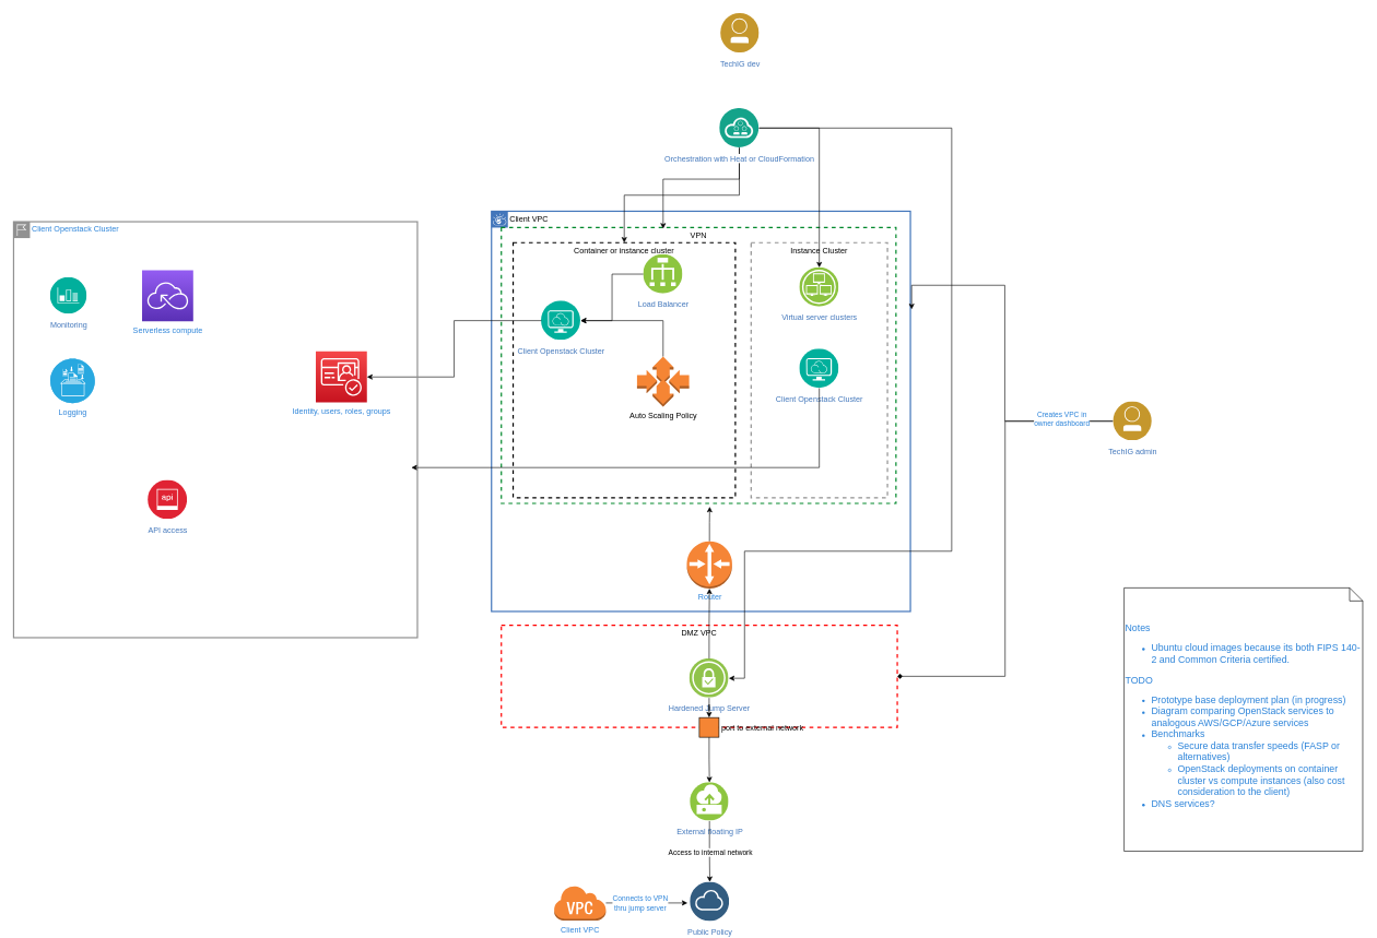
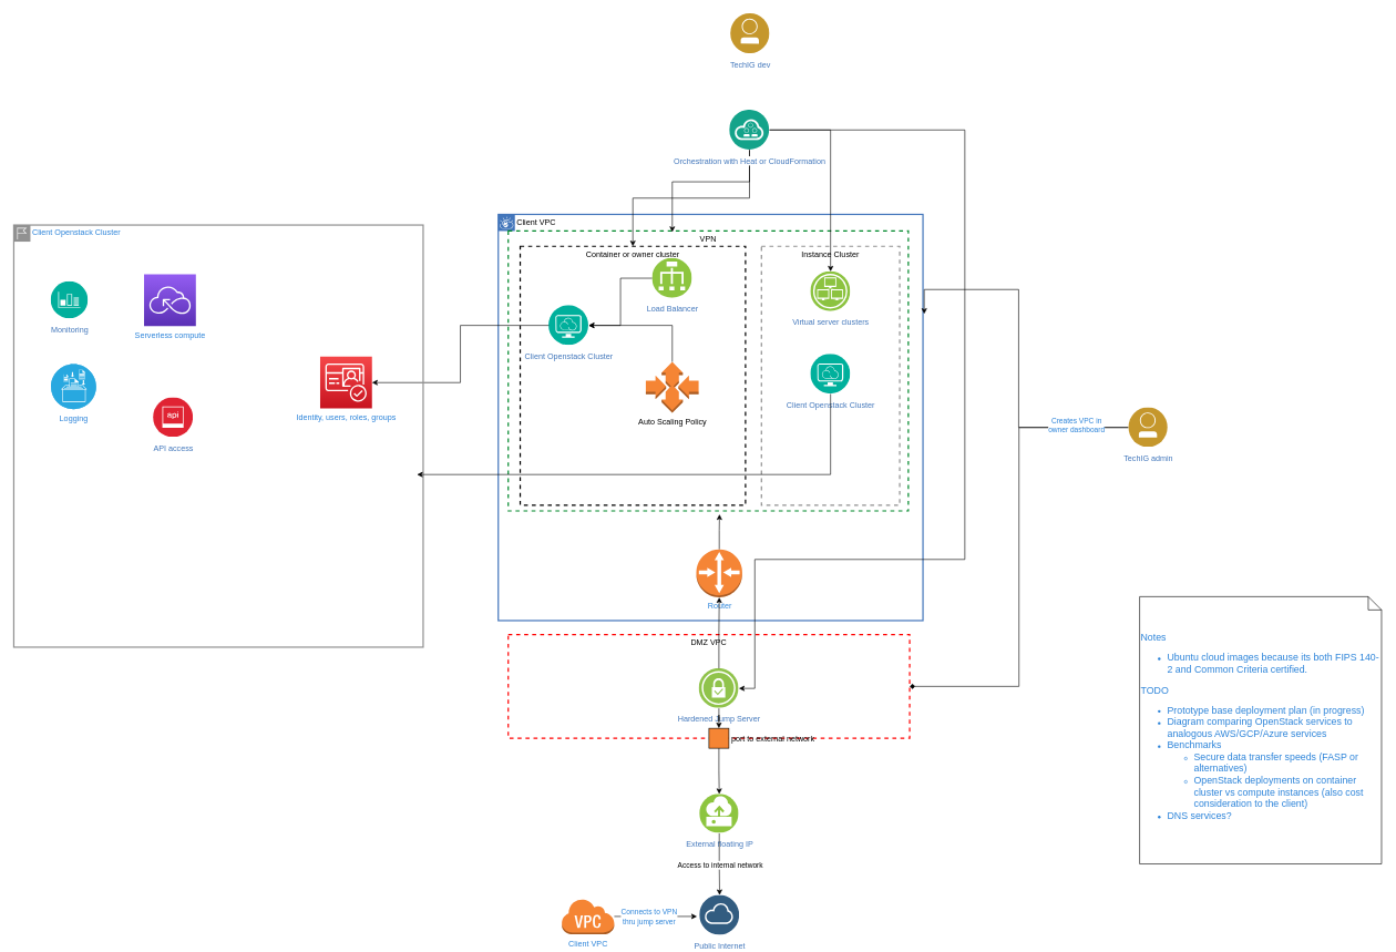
  <mxCell id="0" />
  <mxCell id="1" parent="0" />
  <mxCell id="2" value="Client VPC" style="shape=mxgraph.ibm.box;prType=vpc;fontStyle=0;verticalAlign=top;align=left;spacingLeft=32;spacingTop=4;fillColor=none;rounded=0;whiteSpace=wrap;html=1;strokeColor=#4376BB;strokeWidth=2;dashed=0;container=1;spacing=-4;collapsible=0;expand=0;recursiveResize=0;" parent="1" vertex="1"><mxGeometry x="749" y="322" width="639" height="611" as="geometry" /></mxCell>
  <mxCell id="3" value="VPN" style="fontStyle=0;verticalAlign=top;align=center;spacingTop=-2;fillColor=none;rounded=0;whiteSpace=wrap;html=1;strokeColor=#00882B;strokeWidth=2;dashed=1;container=1;collapsible=0;expand=0;recursiveResize=0;" parent="2" vertex="1"><mxGeometry x="15" y="25" width="602" height="421" as="geometry" /></mxCell>
  <mxCell id="4" value="Instance Cluster" style="fontStyle=0;verticalAlign=top;align=center;spacingTop=-2;fillColor=none;rounded=0;whiteSpace=wrap;html=1;strokeColor=#919191;strokeWidth=2;dashed=1;container=1;collapsible=0;expand=0;recursiveResize=0;" parent="3" vertex="1"><mxGeometry x="381" y="23" width="208" height="389.5" as="geometry" /></mxCell>
  <mxCell id="5" value="Virtual server clusters" style="aspect=fixed;perimeter=ellipsePerimeter;html=1;align=center;shadow=0;dashed=0;fontColor=#4277BB;labelBackgroundColor=#ffffff;fontSize=12;spacingTop=3;image;image=img/lib/ibm/infrastructure/infrastructure_services.svg;" parent="4" vertex="1"><mxGeometry x="74" y="38" width="60" height="60" as="geometry" /></mxCell>
  <mxCell id="6" value="Client Openstack Cluster" style="aspect=fixed;perimeter=ellipsePerimeter;html=1;align=center;shadow=0;dashed=0;fontColor=#4277BB;labelBackgroundColor=#ffffff;fontSize=12;spacingTop=3;image;image=img/lib/ibm/management/provider_cloud_portal_service.svg;" vertex="1" parent="4"><mxGeometry x="74" y="162" width="60" height="60" as="geometry" /></mxCell>
- <mxCell id="7" value="Container or instance cluster" style="fontStyle=0;verticalAlign=top;align=center;spacingTop=-2;rounded=0;whiteSpace=wrap;html=1;strokeWidth=2;dashed=1;container=1;collapsible=0;expand=0;recursiveResize=0;" parent="3" vertex="1"><mxGeometry x="18" y="23" width="339" height="389.5" as="geometry" /></mxCell>
+ <mxCell id="7" value="Container or owner cluster" style="fontStyle=0;verticalAlign=top;align=center;spacingTop=-2;rounded=0;whiteSpace=wrap;html=1;strokeWidth=2;dashed=1;container=1;collapsible=0;expand=0;recursiveResize=0;" parent="3" vertex="1"><mxGeometry x="18" y="23" width="339" height="389.5" as="geometry" /></mxCell>
  <mxCell id="8" value="Client Openstack Cluster" style="aspect=fixed;perimeter=ellipsePerimeter;html=1;align=center;shadow=0;dashed=0;fontColor=#4277BB;labelBackgroundColor=#ffffff;fontSize=12;spacingTop=3;image;image=img/lib/ibm/management/provider_cloud_portal_service.svg;" parent="7" vertex="1"><mxGeometry x="43" y="89" width="60" height="60" as="geometry" /></mxCell>
  <mxCell id="9" style="edgeStyle=orthogonalEdgeStyle;rounded=0;orthogonalLoop=1;jettySize=auto;html=1;entryX=1;entryY=0.5;entryDx=0;entryDy=0;" parent="7" source="10" target="8" edge="1"><mxGeometry relative="1" as="geometry" /></mxCell>
  <mxCell id="10" value="Load Balancer" style="aspect=fixed;perimeter=ellipsePerimeter;html=1;align=center;shadow=0;dashed=0;fontColor=#4277BB;labelBackgroundColor=#ffffff;fontSize=12;spacingTop=3;image;image=img/lib/ibm/vpc/LoadBalancer.svg;" parent="7" vertex="1"><mxGeometry x="198.75" y="18" width="60" height="60" as="geometry" /></mxCell>
  <mxCell id="11" style="edgeStyle=orthogonalEdgeStyle;rounded=0;orthogonalLoop=1;jettySize=auto;html=1;entryX=1;entryY=0.5;entryDx=0;entryDy=0;" parent="7" source="12" target="8" edge="1"><mxGeometry relative="1" as="geometry"><Array as="points"><mxPoint x="229" y="119" /></Array></mxGeometry></mxCell>
  <mxCell id="12" value="Auto Scaling Policy&lt;br&gt;" style="outlineConnect=0;dashed=0;verticalLabelPosition=bottom;verticalAlign=top;align=center;html=1;shape=mxgraph.aws3.auto_scaling;fillColor=#F58534;gradientColor=none;" parent="7" vertex="1"><mxGeometry x="189" y="174" width="79.5" height="76.5" as="geometry" /></mxCell>
  <mxCell id="13" value="External floating IP" style="aspect=fixed;perimeter=ellipsePerimeter;html=1;align=center;shadow=0;dashed=0;fontColor=#4277BB;labelBackgroundColor=#ffffff;fontSize=12;spacingTop=3;image;image=img/lib/ibm/vpc/Instance.svg;" parent="2" vertex="1"><mxGeometry x="303" y="872" width="59" height="59" as="geometry" /></mxCell>
- <mxCell id="14" value="Public Policy" style="aspect=fixed;perimeter=ellipsePerimeter;html=1;align=center;shadow=0;dashed=0;fontColor=#4277BB;labelBackgroundColor=#ffffff;fontSize=12;spacingTop=3;image;image=img/lib/ibm/data/cloud.svg;" parent="2" vertex="1"><mxGeometry x="303" y="1024" width="60" height="60" as="geometry" /></mxCell>
+ <mxCell id="14" value="Public Internet" style="aspect=fixed;perimeter=ellipsePerimeter;html=1;align=center;shadow=0;dashed=0;fontColor=#4277BB;labelBackgroundColor=#ffffff;fontSize=12;spacingTop=3;image;image=img/lib/ibm/data/cloud.svg;" parent="2" vertex="1"><mxGeometry x="303" y="1024" width="60" height="60" as="geometry" /></mxCell>
  <mxCell id="15" value="DMZ VPC" style="fontStyle=0;verticalAlign=top;align=center;spacingTop=-2;fillColor=none;rounded=0;whiteSpace=wrap;html=1;strokeColor=#FF0000;strokeWidth=2;dashed=1;container=1;collapsible=0;expand=0;recursiveResize=0;" parent="2" vertex="1"><mxGeometry x="15" y="632" width="604" height="156" as="geometry" /></mxCell>
  <mxCell id="16" value="Hardened Jump Server" style="aspect=fixed;perimeter=ellipsePerimeter;html=1;align=center;shadow=0;dashed=0;fontColor=#4277BB;labelBackgroundColor=#ffffff;fontSize=12;spacingTop=3;image;image=img/lib/ibm/vpc/VPNGateway.svg;" parent="15" vertex="1"><mxGeometry x="287" y="51" width="60" height="60" as="geometry" /></mxCell>
  <mxCell id="17" value="port to external network" style="fontStyle=0;labelPosition=right;verticalLabelPosition=middle;align=left;verticalAlign=middle;spacingLeft=2;fillColor=#f58534;" parent="15" vertex="1"><mxGeometry x="302" y="141" width="30" height="30" as="geometry" /></mxCell>
  <mxCell id="18" style="edgeStyle=orthogonalEdgeStyle;rounded=0;orthogonalLoop=1;jettySize=auto;html=1;entryX=0.5;entryY=0;entryDx=0;entryDy=0;" parent="15" source="16" target="17" edge="1"><mxGeometry relative="1" as="geometry" /></mxCell>
  <mxCell id="19" style="edgeStyle=orthogonalEdgeStyle;rounded=0;orthogonalLoop=1;jettySize=auto;html=1;" parent="2" source="13" target="14" edge="1"><mxGeometry relative="1" as="geometry" /></mxCell>
  <mxCell id="20" value="Access to internal network" style="edgeLabel;html=1;align=center;verticalAlign=middle;resizable=0;points=[];" parent="19" vertex="1" connectable="0"><mxGeometry x="0.025" relative="1" as="geometry"><mxPoint as="offset" /></mxGeometry></mxCell>
  <mxCell id="21" style="edgeStyle=orthogonalEdgeStyle;rounded=0;orthogonalLoop=1;jettySize=auto;html=1;entryX=0.5;entryY=0;entryDx=0;entryDy=0;" parent="2" source="17" target="13" edge="1"><mxGeometry relative="1" as="geometry" /></mxCell>
  <mxCell id="22" style="edgeStyle=orthogonalEdgeStyle;rounded=0;orthogonalLoop=1;jettySize=auto;html=1;entryX=0.528;entryY=1.012;entryDx=0;entryDy=0;entryPerimeter=0;fontColor=#2B83D9;" edge="1" parent="2" source="23" target="3"><mxGeometry relative="1" as="geometry" /></mxCell>
  <mxCell id="23" value="Router" style="outlineConnect=0;dashed=0;verticalLabelPosition=bottom;verticalAlign=top;align=center;html=1;shape=mxgraph.aws3.router;fillColor=#F58536;gradientColor=none;fontColor=#2B83D9;" vertex="1" parent="2"><mxGeometry x="298" y="504" width="69" height="72" as="geometry" /></mxCell>
  <mxCell id="24" style="edgeStyle=orthogonalEdgeStyle;rounded=0;orthogonalLoop=1;jettySize=auto;html=1;exitX=0.5;exitY=0;exitDx=0;exitDy=0;entryX=0.5;entryY=1;entryDx=0;entryDy=0;entryPerimeter=0;fontColor=#2B83D9;" edge="1" parent="2" source="16" target="23"><mxGeometry relative="1" as="geometry" /></mxCell>
  <mxCell id="25" style="edgeStyle=orthogonalEdgeStyle;rounded=0;orthogonalLoop=1;jettySize=auto;html=1;entryX=0.5;entryY=0;entryDx=0;entryDy=0;" parent="1" source="29" target="7" edge="1"><mxGeometry relative="1" as="geometry" /></mxCell>
  <mxCell id="26" style="edgeStyle=orthogonalEdgeStyle;rounded=0;orthogonalLoop=1;jettySize=auto;html=1;" parent="1" source="29" target="5" edge="1"><mxGeometry relative="1" as="geometry" /></mxCell>
  <mxCell id="27" style="edgeStyle=orthogonalEdgeStyle;rounded=0;orthogonalLoop=1;jettySize=auto;html=1;entryX=0.41;entryY=0.004;entryDx=0;entryDy=0;entryPerimeter=0;fontColor=#2B83D9;" edge="1" parent="1" source="29" target="3"><mxGeometry relative="1" as="geometry"><Array as="points"><mxPoint x="1127" y="273" /><mxPoint x="1011" y="273" /></Array></mxGeometry></mxCell>
  <mxCell id="28" style="edgeStyle=orthogonalEdgeStyle;rounded=0;orthogonalLoop=1;jettySize=auto;html=1;entryX=1;entryY=0.5;entryDx=0;entryDy=0;fontColor=#2B83D9;" edge="1" parent="1" source="29" target="16"><mxGeometry relative="1" as="geometry"><Array as="points"><mxPoint x="1451" y="195" /><mxPoint x="1451" y="841" /><mxPoint x="1135" y="841" /><mxPoint x="1135" y="1035" /></Array></mxGeometry></mxCell>
  <mxCell id="29" value="Orchestration with Heat or CloudFormation" style="aspect=fixed;perimeter=ellipsePerimeter;html=1;align=center;shadow=0;dashed=0;fontColor=#4277BB;labelBackgroundColor=#ffffff;fontSize=12;spacingTop=3;image;image=img/lib/ibm/management/cloud_management.svg;" parent="1" vertex="1"><mxGeometry x="1097" y="165" width="60" height="60" as="geometry" /></mxCell>
  <mxCell id="30" value="TechIG dev" style="aspect=fixed;perimeter=ellipsePerimeter;html=1;align=center;shadow=0;dashed=0;fontColor=#4277BB;labelBackgroundColor=#ffffff;fontSize=12;spacingTop=3;image;image=img/lib/ibm/blockchain/blockchain_developer.svg;" parent="1" vertex="1"><mxGeometry x="1098" y="20" width="60" height="60" as="geometry" /></mxCell>
  <mxCell id="31" style="edgeStyle=orthogonalEdgeStyle;rounded=0;orthogonalLoop=1;jettySize=auto;html=1;entryX=1;entryY=0.5;entryDx=0;entryDy=0;entryPerimeter=0;" parent="1" source="8" target="33" edge="1"><mxGeometry relative="1" as="geometry"><mxPoint x="712" y="489" as="targetPoint" /></mxGeometry></mxCell>
  <mxCell id="32" value="&lt;font color=&quot;#2b83d9&quot;&gt;Client Openstack Cluster&lt;/font&gt;" style="shape=mxgraph.ibm.box;prType=region;fontStyle=0;verticalAlign=top;align=left;spacingLeft=32;spacingTop=4;fillColor=none;rounded=0;whiteSpace=wrap;html=1;strokeColor=#919191;strokeWidth=2;dashed=0;container=1;spacing=-4;collapsible=0;expand=0;recursiveResize=0;fontColor=#0066CC;" parent="1" vertex="1"><mxGeometry x="20" y="338" width="616" height="635" as="geometry" /></mxCell>
  <mxCell id="33" value="&lt;font color=&quot;#2b83d9&quot;&gt;Identity, users, roles, groups&lt;/font&gt;" style="sketch=0;points=[[0,0,0],[0.25,0,0],[0.5,0,0],[0.75,0,0],[1,0,0],[0,1,0],[0.25,1,0],[0.5,1,0],[0.75,1,0],[1,1,0],[0,0.25,0],[0,0.5,0],[0,0.75,0],[1,0.25,0],[1,0.5,0],[1,0.75,0]];outlineConnect=0;fontColor=#232F3E;gradientColor=#F54749;gradientDirection=north;fillColor=#C7131F;strokeColor=#ffffff;dashed=0;verticalLabelPosition=bottom;verticalAlign=top;align=center;html=1;fontSize=12;fontStyle=0;aspect=fixed;shape=mxgraph.aws4.resourceIcon;resIcon=mxgraph.aws4.cognito;" parent="32" vertex="1"><mxGeometry x="461" y="198" width="78" height="78" as="geometry" /></mxCell>
  <mxCell id="34" value="&lt;font color=&quot;#2b83d9&quot;&gt;Serverless compute&lt;/font&gt;" style="sketch=0;points=[[0,0,0],[0.25,0,0],[0.5,0,0],[0.75,0,0],[1,0,0],[0,1,0],[0.25,1,0],[0.5,1,0],[0.75,1,0],[1,1,0],[0,0.25,0],[0,0.5,0],[0,0.75,0],[1,0.25,0],[1,0.5,0],[1,0.75,0]];outlineConnect=0;fontColor=#232F3E;gradientColor=#945DF2;gradientDirection=north;fillColor=#5A30B5;strokeColor=#ffffff;dashed=0;verticalLabelPosition=bottom;verticalAlign=top;align=center;html=1;fontSize=12;fontStyle=0;aspect=fixed;shape=mxgraph.aws4.resourceIcon;resIcon=mxgraph.aws4.serverless;" vertex="1" parent="32"><mxGeometry x="196" y="74" width="78" height="78" as="geometry" /></mxCell>
  <mxCell id="35" value="Monitoring" style="aspect=fixed;perimeter=ellipsePerimeter;html=1;align=center;shadow=0;dashed=0;fontColor=#4277BB;labelBackgroundColor=#ffffff;fontSize=12;spacingTop=3;image;image=img/lib/ibm/management/monitoring_metrics.svg;" parent="32" vertex="1"><mxGeometry x="56" y="85" width="56" height="56" as="geometry" /></mxCell>
  <mxCell id="36" value="Logging" style="fillColor=#28A8E0;verticalLabelPosition=bottom;sketch=0;html=1;strokeColor=#ffffff;verticalAlign=top;align=center;points=[[0.145,0.145,0],[0.5,0,0],[0.855,0.145,0],[1,0.5,0],[0.855,0.855,0],[0.5,1,0],[0.145,0.855,0],[0,0.5,0]];pointerEvents=1;shape=mxgraph.cisco_safe.compositeIcon;bgIcon=ellipse;resIcon=mxgraph.cisco_safe.capability.logging_reporting;fontColor=#2B83D9;" vertex="1" parent="32"><mxGeometry x="56" y="209" width="68" height="68" as="geometry" /></mxCell>
- <mxCell id="37" value="API access" style="aspect=fixed;perimeter=ellipsePerimeter;html=1;align=center;shadow=0;dashed=0;fontColor=#4277BB;labelBackgroundColor=#ffffff;fontSize=12;spacingTop=3;image;image=img/lib/ibm/security/api_security.svg;" parent="32" vertex="1"><mxGeometry x="205" y="394.5" width="60" height="60" as="geometry" /></mxCell>
+ <mxCell id="37" value="API access" style="aspect=fixed;perimeter=ellipsePerimeter;html=1;align=center;shadow=0;dashed=0;fontColor=#4277BB;labelBackgroundColor=#ffffff;fontSize=12;spacingTop=3;image;image=img/lib/ibm/security/api_security.svg;" parent="32" vertex="1"><mxGeometry x="210" y="259.5" width="60" height="60" as="geometry" /></mxCell>
  <mxCell id="38" style="edgeStyle=orthogonalEdgeStyle;rounded=0;orthogonalLoop=1;jettySize=auto;html=1;fontColor=#2B83D9;" parent="1" source="40" edge="1"><mxGeometry relative="1" as="geometry"><mxPoint x="1048" y="1378" as="targetPoint" /></mxGeometry></mxCell>
  <mxCell id="39" value="Connects to VPN&lt;br&gt;thru jump server" style="edgeLabel;html=1;align=center;verticalAlign=middle;resizable=0;points=[];fontColor=#2B83D9;" parent="38" vertex="1" connectable="0"><mxGeometry x="-0.169" relative="1" as="geometry"><mxPoint as="offset" /></mxGeometry></mxCell>
  <mxCell id="40" value="Client VPC" style="outlineConnect=0;dashed=0;verticalLabelPosition=bottom;verticalAlign=top;align=center;html=1;shape=mxgraph.aws3.virtual_private_cloud;fillColor=#F58534;gradientColor=none;fontColor=#2B83D9;" parent="1" vertex="1"><mxGeometry x="844" y="1351" width="79.5" height="54" as="geometry" /></mxCell>
  <mxCell id="41" style="edgeStyle=orthogonalEdgeStyle;rounded=0;orthogonalLoop=1;jettySize=auto;html=1;entryX=1;entryY=0.5;entryDx=0;entryDy=0;fontColor=#2B83D9;endArrow=diamond;" edge="1" parent="1" source="44" target="15"><mxGeometry relative="1" as="geometry" /></mxCell>
  <mxCell id="42" style="edgeStyle=orthogonalEdgeStyle;rounded=0;orthogonalLoop=1;jettySize=auto;html=1;entryX=1.003;entryY=0.245;entryDx=0;entryDy=0;entryPerimeter=0;fontColor=#2B83D9;" edge="1" parent="1" source="44" target="2"><mxGeometry relative="1" as="geometry"><Array as="points"><mxPoint x="1532" y="643" /><mxPoint x="1532" y="435" /></Array></mxGeometry></mxCell>
  <mxCell id="43" value="Creates VPC in &lt;br&gt;owner dashboard" style="edgeLabel;html=1;align=center;verticalAlign=middle;resizable=0;points=[];fontColor=#2B83D9;" vertex="1" connectable="0" parent="42"><mxGeometry x="-0.567" y="-3" relative="1" as="geometry"><mxPoint x="40" y="-1" as="offset" /></mxGeometry></mxCell>
  <mxCell id="44" value="TechIG admin" style="aspect=fixed;perimeter=ellipsePerimeter;html=1;align=center;shadow=0;dashed=0;fontColor=#4277BB;labelBackgroundColor=#ffffff;fontSize=12;spacingTop=3;image;image=img/lib/ibm/blockchain/blockchain_developer.svg;" vertex="1" parent="1"><mxGeometry x="1697" y="612.5" width="60" height="60" as="geometry" /></mxCell>
  <mxCell id="45" value="&lt;p id=&quot;docs-internal-guid-d2be2516-7fff-e052-639e-0c7adc4bd2f2&quot; style=&quot;line-height:1.38;margin-top:0pt;margin-bottom:0pt;&quot; dir=&quot;ltr&quot;&gt;&lt;span style=&quot;font-size: 11pt; font-family: Calibri, sans-serif; background-color: transparent; font-weight: 400; font-style: normal; font-variant: normal; text-decoration: none; vertical-align: baseline;&quot;&gt;Notes&lt;/span&gt;&lt;/p&gt;&lt;p style=&quot;line-height:1.38;margin-top:0pt;margin-bottom:0pt;&quot; dir=&quot;ltr&quot;&gt;&lt;/p&gt;&lt;ul&gt;&lt;li&gt;&lt;span style=&quot;font-size: 11pt; font-family: Calibri, sans-serif; background-color: transparent; font-weight: 400; font-style: normal; font-variant: normal; text-decoration: none; vertical-align: baseline;&quot;&gt;Ubuntu cloud images because its both FIPS 140-2 and Common Criteria certified.&lt;/span&gt;&lt;/li&gt;&lt;/ul&gt;&lt;p&gt;&lt;/p&gt;&lt;p style=&quot;line-height:1.38;margin-top:0pt;margin-bottom:0pt;&quot; dir=&quot;ltr&quot;&gt;&lt;span style=&quot;font-size: 11pt; font-family: Calibri, sans-serif; background-color: transparent; font-weight: 400; font-style: normal; font-variant: normal; text-decoration: none; vertical-align: baseline;&quot;&gt;TODO&lt;/span&gt;&lt;/p&gt;&lt;p style=&quot;line-height:1.38;margin-top:0pt;margin-bottom:0pt;&quot; dir=&quot;ltr&quot;&gt;&lt;/p&gt;&lt;ul&gt;&lt;li&gt;&lt;span style=&quot;font-size: 11pt; font-family: Calibri, sans-serif; background-color: transparent; font-weight: 400; font-style: normal; font-variant: normal; text-decoration: none; vertical-align: baseline;&quot;&gt;Prototype base deployment plan (in progress)&lt;/span&gt;&lt;/li&gt;&lt;li&gt;&lt;span style=&quot;font-size: 11pt; font-family: Calibri, sans-serif; background-color: transparent; font-weight: 400; font-style: normal; font-variant: normal; text-decoration: none; vertical-align: baseline;&quot;&gt;Diagram comparing OpenStack services to analogous AWS/GCP/Azure services&lt;/span&gt;&lt;/li&gt;&lt;li&gt;&lt;span style=&quot;font-size: 11pt; font-family: Calibri, sans-serif; background-color: transparent; font-weight: 400; font-style: normal; font-variant: normal; text-decoration: none; vertical-align: baseline;&quot;&gt;Benchmarks&lt;/span&gt;&lt;/li&gt;&lt;ul&gt;&lt;li&gt;&lt;span style=&quot;font-size: 11pt; font-family: Calibri, sans-serif; background-color: transparent; font-weight: 400; font-style: normal; font-variant: normal; text-decoration: none; vertical-align: baseline;&quot;&gt;Secure data transfer speeds (FASP or alternatives)&lt;/span&gt;&lt;/li&gt;&lt;li&gt;&lt;span style=&quot;font-size: 11pt; font-family: Calibri, sans-serif; background-color: transparent; font-weight: 400; font-style: normal; font-variant: normal; text-decoration: none; vertical-align: baseline;&quot;&gt;OpenStack deployments on container cluster vs compute instances (also cost consideration to the client)&lt;/span&gt;&lt;/li&gt;&lt;/ul&gt;&lt;li&gt;&lt;font face=&quot;Calibri, sans-serif&quot;&gt;&lt;span style=&quot;font-size: 14.667px;&quot;&gt;DNS services?&lt;/span&gt;&lt;/font&gt;&lt;/li&gt;&lt;/ul&gt;&lt;p&gt;&lt;/p&gt;" style="shape=note;size=20;whiteSpace=wrap;html=1;fontColor=#2B83D9;align=left;" vertex="1" parent="1"><mxGeometry x="1714" y="897" width="364" height="402" as="geometry" /></mxCell>
  <mxCell id="46" style="edgeStyle=orthogonalEdgeStyle;rounded=0;orthogonalLoop=1;jettySize=auto;html=1;exitX=0.5;exitY=1;exitDx=0;exitDy=0;entryX=0.985;entryY=0.591;entryDx=0;entryDy=0;entryPerimeter=0;fontColor=#2B83D9;" edge="1" parent="1" source="6" target="32"><mxGeometry relative="1" as="geometry" /></mxCell>
